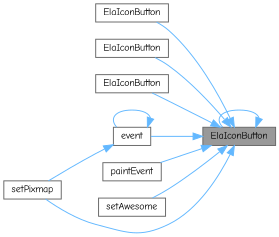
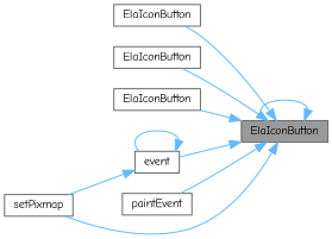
  digraph {
    fontname="Comic Neue"
    rankdir=RL
    node [color=grey40 fillcolor=white fontname="Comic Neue" fontsize=10 shape=box style=filled]
    edge [color=steelblue1 dir=back fontname="Comic Neue" fontsize=10 labelfontname=Helvetica labelfontsize=10 style=solid]
    n1 [color=gray40 fillcolor=grey60 fontcolor=black height=0.2 label=ElaIconButton width=0.4]
    n2 [height=0.2 label=ElaIconButton width=0.4]
    n3 [height=0.2 label=ElaIconButton width=0.4]
    n4 [height=0.2 label=ElaIconButton width=0.4]
    n5 [height=0.2 label=event width=0.4]
    n6 [height=0.2 label=paintEvent width=0.4]
-   n7 [height=0.2 label=setAwesome width=0.4]
    n8 [height=0.2 label=setPixmap width=0.4]
    n1 -> n1
    n1 -> n2
    n1 -> n3
    n1 -> n4
    n1 -> n5
    n1 -> n6
-   n1 -> n7
    n1 -> n8
    n5 -> n5
    n5 -> n8
  }
